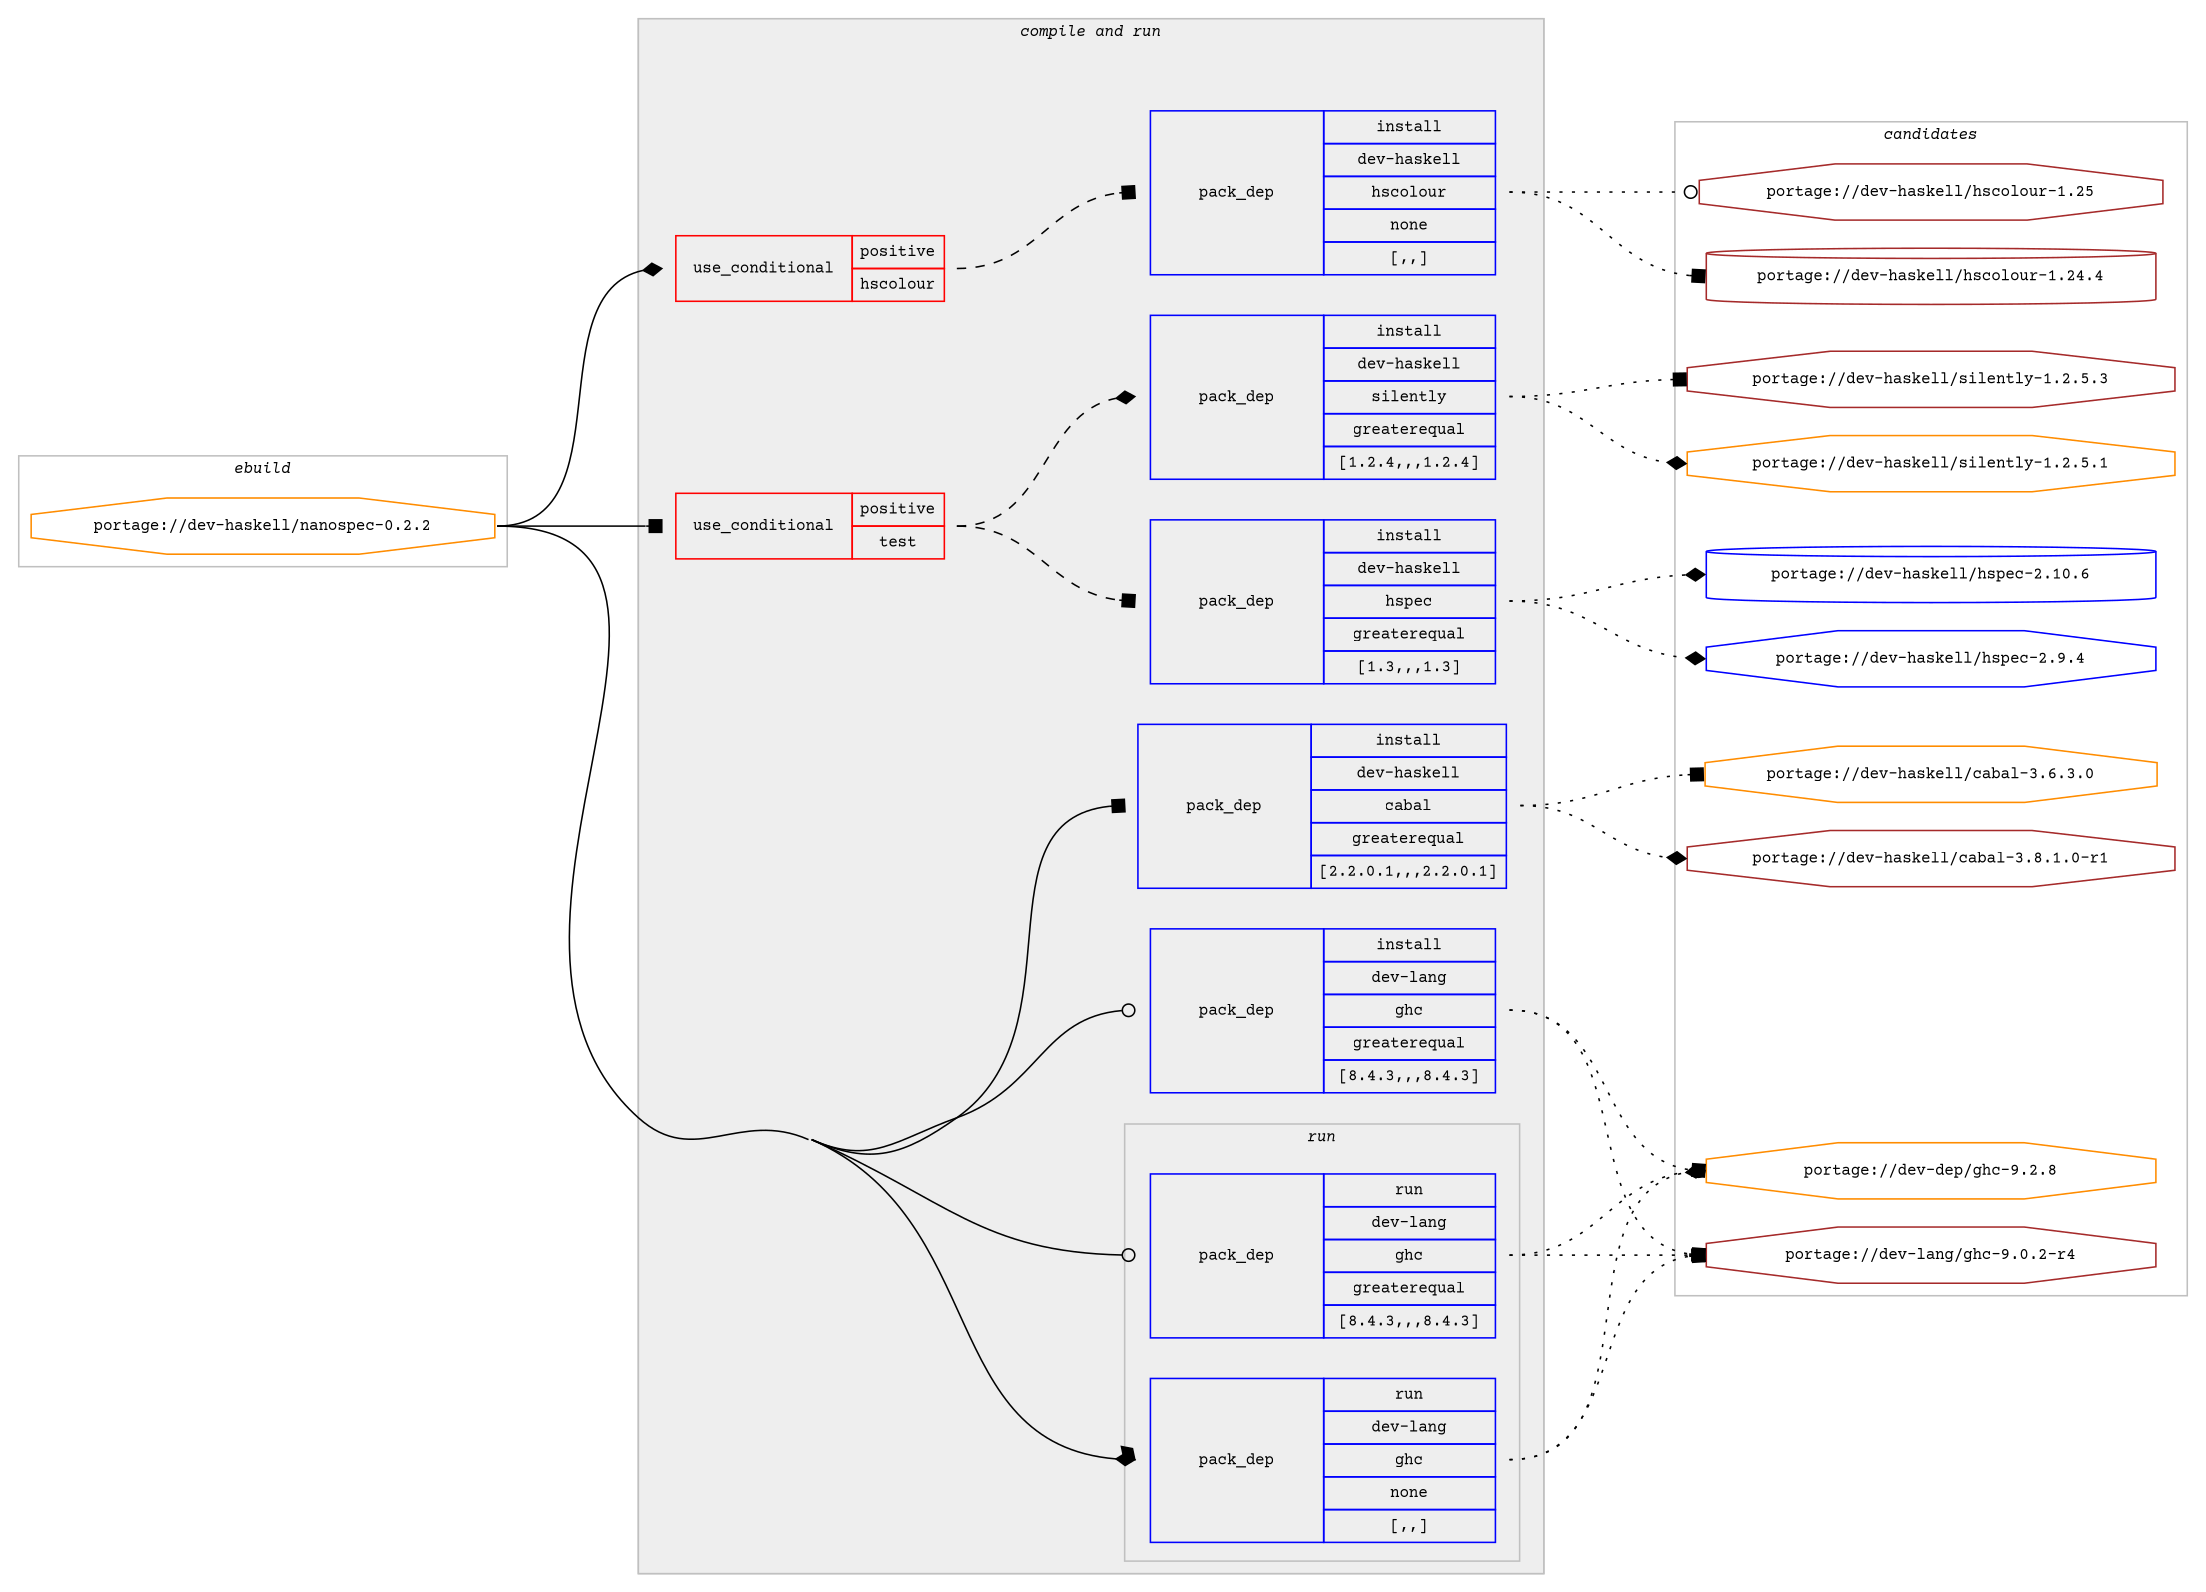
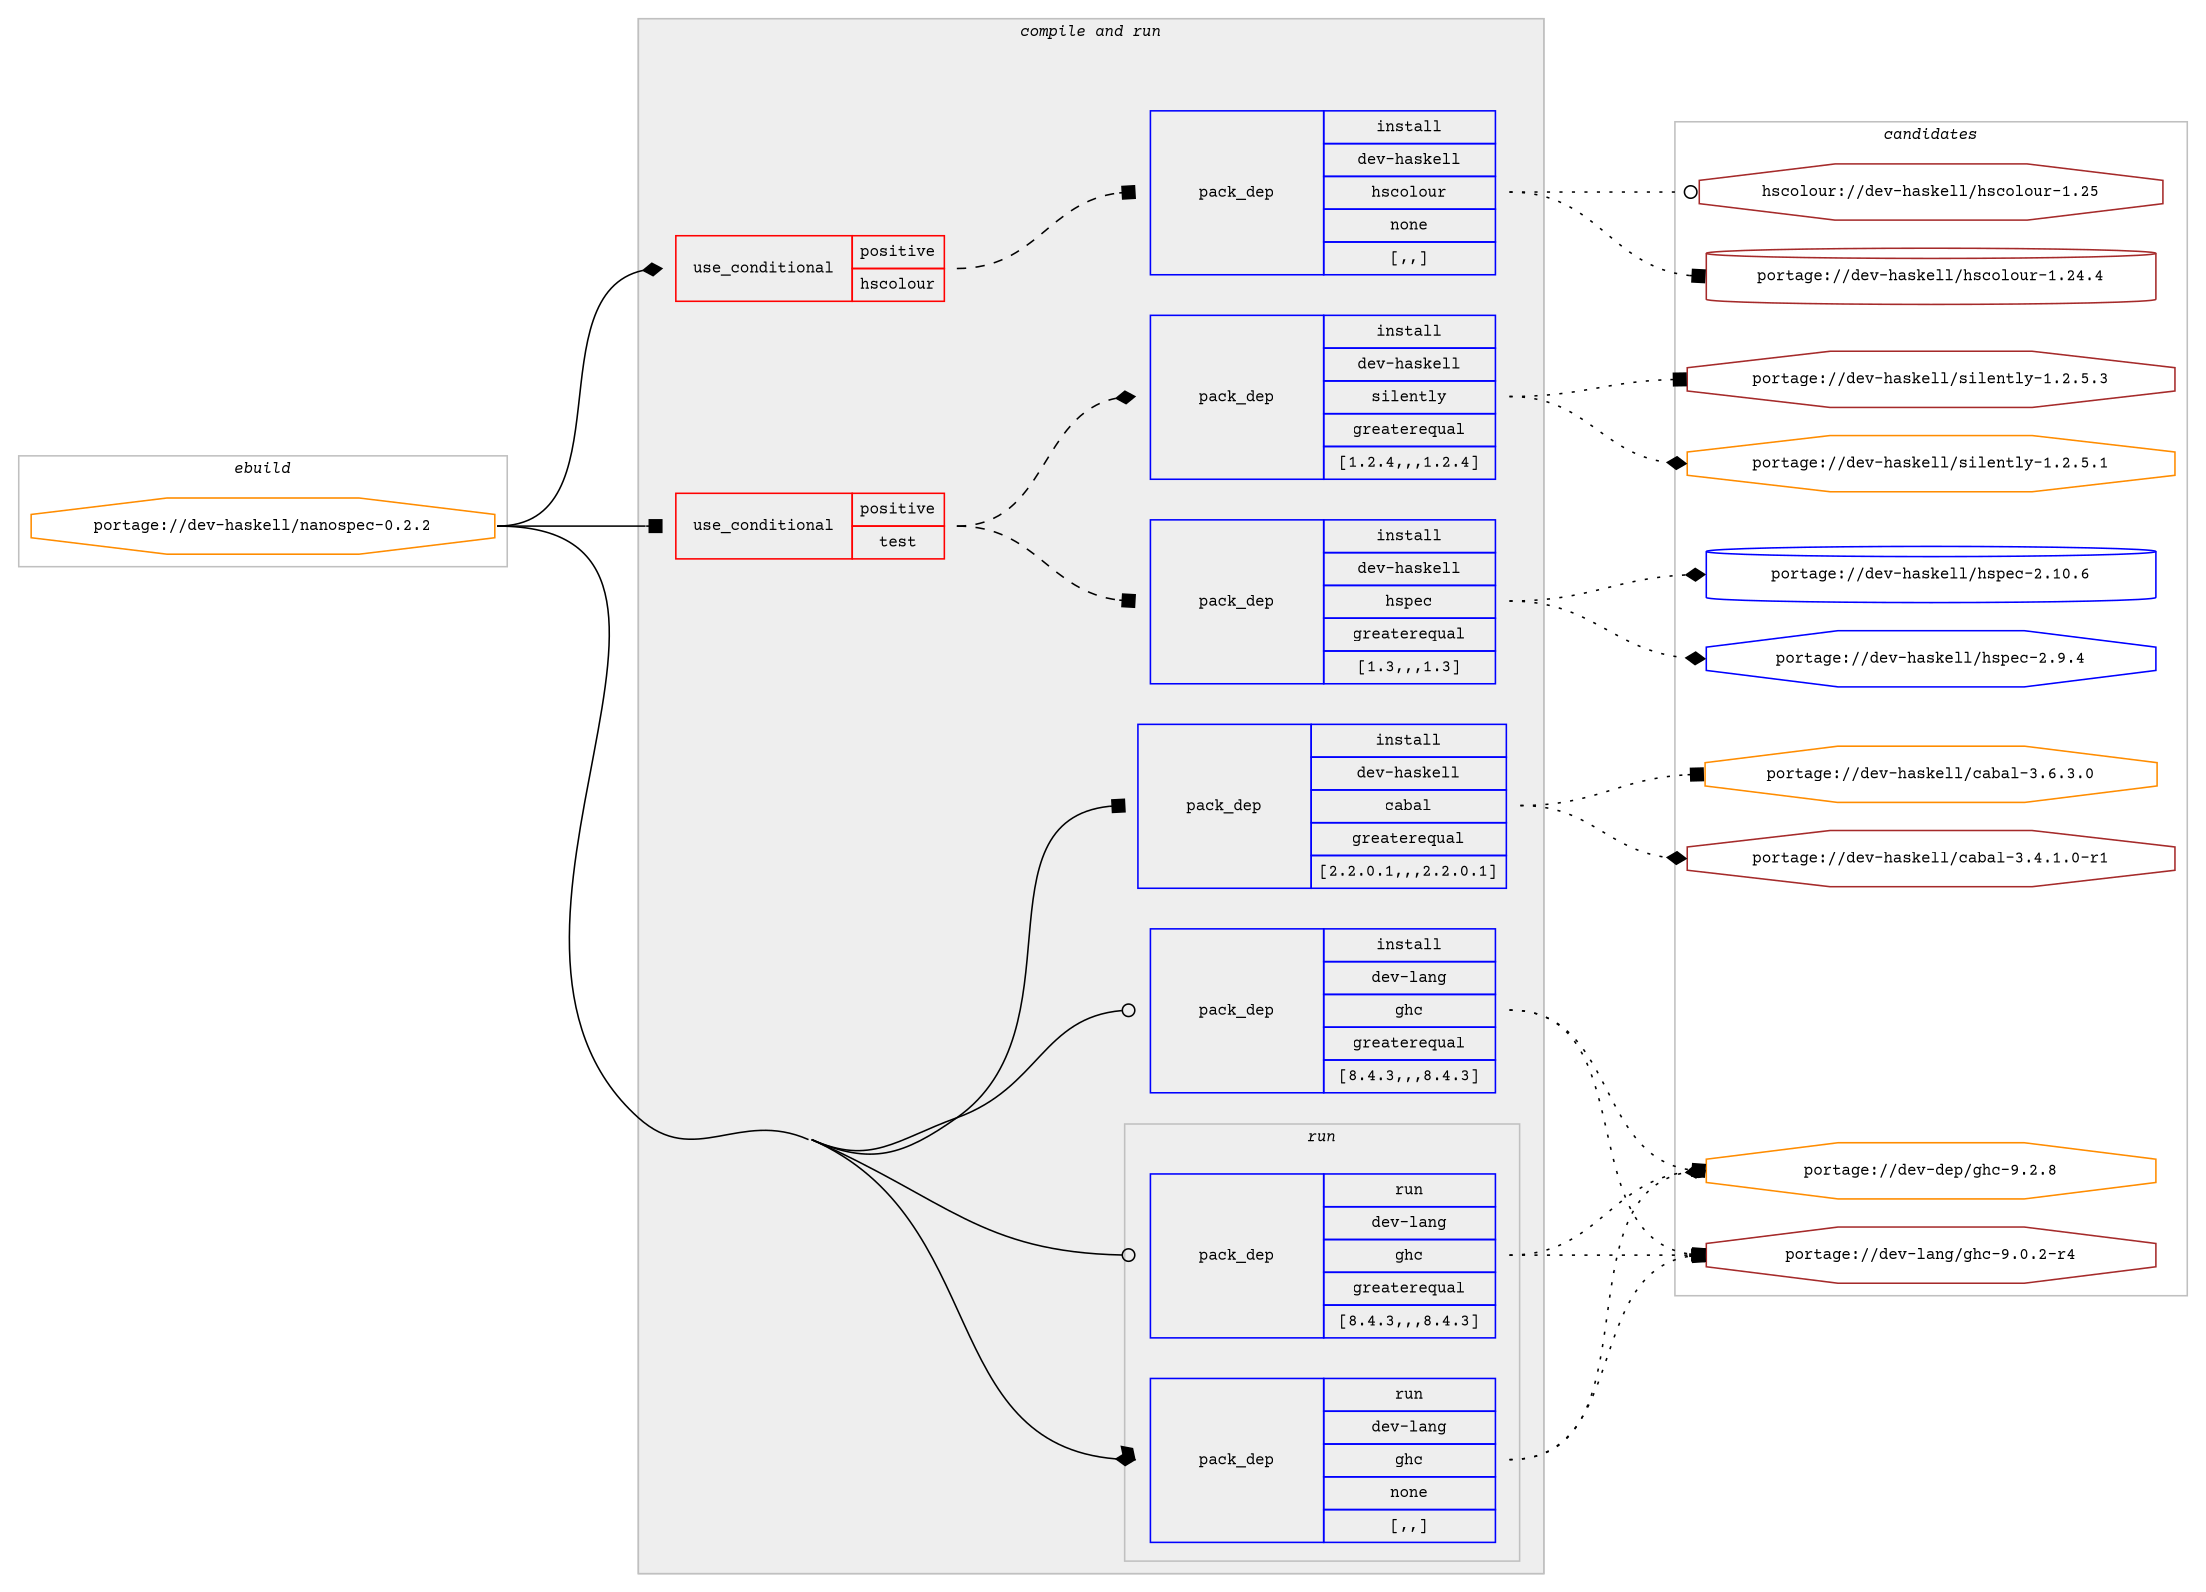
  digraph {
    compound=true
    concentrate=true
    fontname="Courier Prime"
    fontsize=10
    newrank=true
    rankdir=LR
    ranksep=1.5
    node [color=blue fontname="Courier Prime" fontsize=10 shape=octagon]
    edge [arrowhead=box fontname="Courier Prime" headport=w style=dotted tailport=e weight=100]
    n1 [color=darkorange label="portage://dev-haskell/nanospec-0.2.2" width=4]
    n2 [label=<<TABLE BORDER="0" CELLBORDER="1" CELLSPACING="0" CELLPADDING="4" WIDTH="220"><TR><TD ROWSPAN="6" CELLPADDING="30">pack_dep</TD></TR><TR><TD WIDTH="110">install</TD></TR><TR><TD>dev-haskell</TD></TR><TR><TD>hscolour</TD></TR><TR><TD>none</TD></TR><TR><TD>[,,]</TD></TR></TABLE>> shape=none]
    n3 [color=red label=<<TABLE BORDER="0" CELLBORDER="1" CELLSPACING="0" CELLPADDING="4"><TR><TD ROWSPAN="3" CELLPADDING="10">use_conditional</TD></TR><TR><TD>positive</TD></TR><TR><TD>hscolour</TD></TR></TABLE>> shape=none]
    n4 [label=<<TABLE BORDER="0" CELLBORDER="1" CELLSPACING="0" CELLPADDING="4" WIDTH="220"><TR><TD ROWSPAN="6" CELLPADDING="30">pack_dep</TD></TR><TR><TD WIDTH="110">install</TD></TR><TR><TD>dev-haskell</TD></TR><TR><TD>hspec</TD></TR><TR><TD>greaterequal</TD></TR><TR><TD>[1.3,,,1.3]</TD></TR></TABLE>> shape=none]
    n5 [label=<<TABLE BORDER="0" CELLBORDER="1" CELLSPACING="0" CELLPADDING="4" WIDTH="220"><TR><TD ROWSPAN="6" CELLPADDING="30">pack_dep</TD></TR><TR><TD WIDTH="110">install</TD></TR><TR><TD>dev-haskell</TD></TR><TR><TD>silently</TD></TR><TR><TD>greaterequal</TD></TR><TR><TD>[1.2.4,,,1.2.4]</TD></TR></TABLE>> shape=none]
    n6 [color=red label=<<TABLE BORDER="0" CELLBORDER="1" CELLSPACING="0" CELLPADDING="4"><TR><TD ROWSPAN="3" CELLPADDING="10">use_conditional</TD></TR><TR><TD>positive</TD></TR><TR><TD>test</TD></TR></TABLE>> shape=none]
    n7 [label=<<TABLE BORDER="0" CELLBORDER="1" CELLSPACING="0" CELLPADDING="4" WIDTH="220"><TR><TD ROWSPAN="6" CELLPADDING="30">pack_dep</TD></TR><TR><TD WIDTH="110">install</TD></TR><TR><TD>dev-haskell</TD></TR><TR><TD>cabal</TD></TR><TR><TD>greaterequal</TD></TR><TR><TD>[2.2.0.1,,,2.2.0.1]</TD></TR></TABLE>> shape=none]
    n8 [label=<<TABLE BORDER="0" CELLBORDER="1" CELLSPACING="0" CELLPADDING="4" WIDTH="220"><TR><TD ROWSPAN="6" CELLPADDING="30">pack_dep</TD></TR><TR><TD WIDTH="110">install</TD></TR><TR><TD>dev-lang</TD></TR><TR><TD>ghc</TD></TR><TR><TD>greaterequal</TD></TR><TR><TD>[8.4.3,,,8.4.3]</TD></TR></TABLE>> shape=none]
    n9 [label=<<TABLE BORDER="0" CELLBORDER="1" CELLSPACING="0" CELLPADDING="4" WIDTH="220"><TR><TD ROWSPAN="6" CELLPADDING="30">pack_dep</TD></TR><TR><TD WIDTH="110">run</TD></TR><TR><TD>dev-lang</TD></TR><TR><TD>ghc</TD></TR><TR><TD>greaterequal</TD></TR><TR><TD>[8.4.3,,,8.4.3]</TD></TR></TABLE>> shape=none]
    n10 [label=<<TABLE BORDER="0" CELLBORDER="1" CELLSPACING="0" CELLPADDING="4" WIDTH="220"><TR><TD ROWSPAN="6" CELLPADDING="30">pack_dep</TD></TR><TR><TD WIDTH="110">run</TD></TR><TR><TD>dev-lang</TD></TR><TR><TD>ghc</TD></TR><TR><TD>none</TD></TR><TR><TD>[,,]</TD></TR></TABLE>> shape=none]
-   n11 [color=brown label="portage://dev-haskell/hscolour-1.25" width=4]
+   n11 [color=brown label="hscolour://dev-haskell/hscolour-1.25" width=4]
    n12 [color=brown label="portage://dev-haskell/hscolour-1.24.4" shape=cylinder width=4]
    n13 [label="portage://dev-haskell/hspec-2.10.6" shape=cylinder width=4]
    n14 [label="portage://dev-haskell/hspec-2.9.4" width=4]
    n15 [color=brown label="portage://dev-haskell/silently-1.2.5.3" width=4]
    n16 [color=darkorange label="portage://dev-haskell/silently-1.2.5.1" width=4]
    n17 [color=darkorange label="portage://dev-haskell/cabal-3.6.3.0" width=4]
-   n18 [color=brown label="portage://dev-haskell/cabal-3.8.1.0-r1" width=4]
+   n18 [color=brown label="portage://dev-haskell/cabal-3.4.1.0-r1" width=4]
    n19 [color=darkorange label="portage://dev-dep/ghc-9.2.8" width=4]
    n20 [color=brown label="portage://dev-lang/ghc-9.0.2-r4" width=4]
    subgraph cluster_1 {
      color=gray
      label=<<i>ebuild</i>>
      n1
    }
    subgraph cluster_2 {
      color=gray
      label=<<i>dependencies</i>>
      subgraph cluster_3 {
        color=gray
        fillcolor="#eeeeee"
        label=<<i>compile</i>>
        style=filled
        subgraph sub_4 {
          color=gray
          fillcolor="#eeeeee"
          label=<<i>compile</i>>
          style=filled
          n3
          subgraph sub_5 {
            color=gray
            fillcolor="#eeeeee"
            label=<<i>compile</i>>
            style=filled
            n2
          }
        }
        subgraph sub_6 {
          color=gray
          fillcolor="#eeeeee"
          label=<<i>compile</i>>
          style=filled
          n6
          subgraph sub_7 {
            color=gray
            fillcolor="#eeeeee"
            label=<<i>compile</i>>
            style=filled
            n4
          }
          subgraph sub_8 {
            color=gray
            fillcolor="#eeeeee"
            label=<<i>compile</i>>
            style=filled
            n5
          }
        }
        subgraph sub_9 {
          color=gray
          fillcolor="#eeeeee"
          label=<<i>compile</i>>
          style=filled
          n7
        }
        subgraph sub_10 {
          color=gray
          fillcolor="#eeeeee"
          label=<<i>compile</i>>
          style=filled
          n8
        }
      }
      subgraph cluster_11 {
        color=gray
        fillcolor="#eeeeee"
        label=<<i>compile and run</i>>
        style=filled
      }
      subgraph cluster_12 {
        color=gray
        fillcolor="#eeeeee"
        label=<<i>run</i>>
        style=filled
        subgraph sub_13 {
          color=gray
          fillcolor="#eeeeee"
          label=<<i>run</i>>
          style=filled
          n9
        }
        subgraph sub_14 {
          color=gray
          fillcolor="#eeeeee"
          label=<<i>run</i>>
          style=filled
          n10
        }
      }
    }
    subgraph cluster_15 {
      color=gray
      label=<<i>candidates</i>>
      rank=same
      subgraph sub_16 {
        color=black
        label=<<i>candidates</i>>
        nodesep=1
        rank=same
        n11
        n12
      }
      subgraph sub_17 {
        color=black
        label=<<i>candidates</i>>
        nodesep=1
        rank=same
        n13
        n14
      }
      subgraph sub_18 {
        color=black
        label=<<i>candidates</i>>
        nodesep=1
        rank=same
        n15
        n16
      }
      subgraph sub_19 {
        color=black
        label=<<i>candidates</i>>
        nodesep=1
        rank=same
        n17
        n18
      }
      subgraph sub_20 {
        color=black
        label=<<i>candidates</i>>
        nodesep=1
        rank=same
        n19
        n20
      }
      subgraph sub_21 {
        color=black
        label=<<i>candidates</i>>
        nodesep=1
        rank=same
        n19
        n20
      }
      subgraph sub_22 {
        color=black
        label=<<i>candidates</i>>
        nodesep=1
        rank=same
        n19
        n20
      }
    }
    n1 -> n3 [arrowhead=diamond style=solid weight=20]
    n1 -> n6 [style=solid weight=20]
    n1 -> n7 [style=solid weight=20]
    n1 -> n8 [arrowhead=odot style=solid weight=20]
    n1 -> n9 [arrowhead=odot style=solid weight=20]
    n1 -> n10 [arrowhead=diamond style=solid weight=20]
    n2 -> n11 [arrowhead=odot]
    n2 -> n12
    n3 -> n2 [style=dashed weight=20]
    n4 -> n13 [arrowhead=diamond]
    n4 -> n14 [arrowhead=diamond]
    n5 -> n15
    n5 -> n16 [arrowhead=diamond]
    n6 -> n4 [style=dashed weight=20]
    n6 -> n5 [arrowhead=diamond style=dashed weight=20]
    n7 -> n17
    n7 -> n18 [arrowhead=diamond]
    n8 -> n19
    n8 -> n20
    n9 -> n19 [arrowhead=odot]
    n9 -> n20
    n10 -> n19 [arrowhead=diamond]
    n10 -> n20
  }
